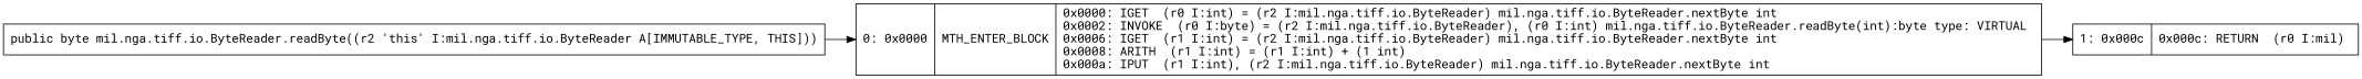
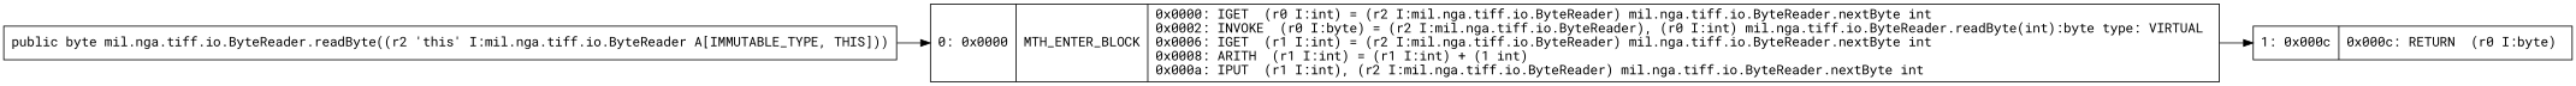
  digraph {
    rankdir=LR
    fontname="Roboto Mono"
    node [shape=record fontname="Roboto Mono"]
    edge [fontname="Roboto Mono"]
    n1 [label="{0\:\ 0x0000|MTH_ENTER_BLOCK\l|0x0000: IGET  (r0 I:int) = (r2 I:mil.nga.tiff.io.ByteReader) mil.nga.tiff.io.ByteReader.nextByte int \l0x0002: INVOKE  (r0 I:byte) = (r2 I:mil.nga.tiff.io.ByteReader), (r0 I:int) mil.nga.tiff.io.ByteReader.readByte(int):byte type: VIRTUAL \l0x0006: IGET  (r1 I:int) = (r2 I:mil.nga.tiff.io.ByteReader) mil.nga.tiff.io.ByteReader.nextByte int \l0x0008: ARITH  (r1 I:int) = (r1 I:int) + (1 int) \l0x000a: IPUT  (r1 I:int), (r2 I:mil.nga.tiff.io.ByteReader) mil.nga.tiff.io.ByteReader.nextByte int \l}"]
-   n2 [label="{1\:\ 0x000c|0x000c: RETURN  (r0 I:mil) \l}"]
+   n2 [label="{1\:\ 0x000c|0x000c: RETURN  (r0 I:byte) \l}"]
    n3 [label="{public byte mil.nga.tiff.io.ByteReader.readByte((r2 'this' I:mil.nga.tiff.io.ByteReader A[IMMUTABLE_TYPE, THIS])) }"]
    n1 -> n2
    n3 -> n1
  }
